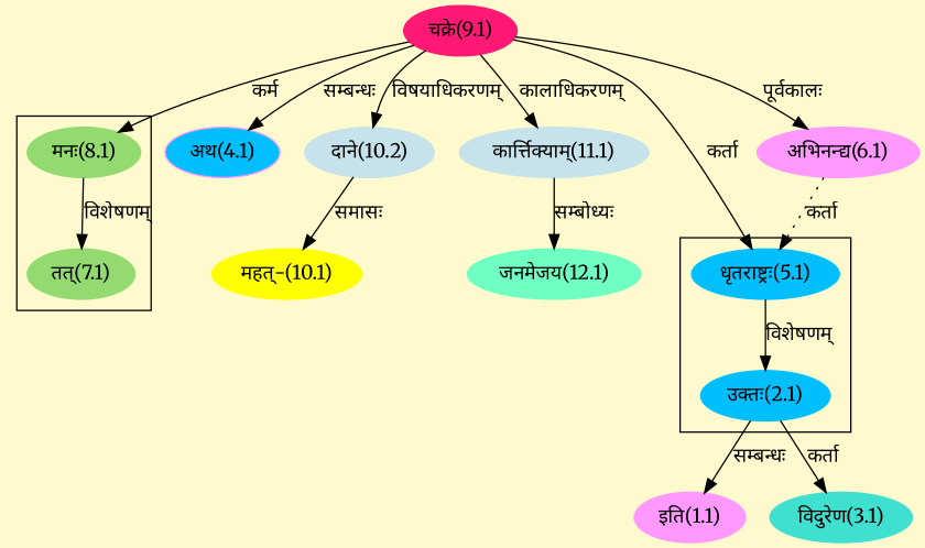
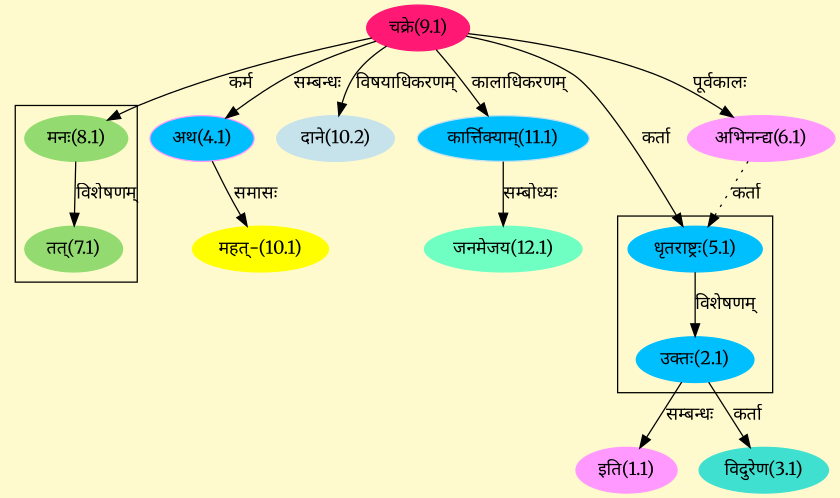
  digraph {
    bgcolor=lemonchiffon1
    compound=true
    fontname=Merriweather
    rankdir=BT
    node [color="#FF99FF" fontname=Merriweather style=filled]
    edge [dir=back fontname=Merriweather]
    n1 [color="#00BFFF" label="उक्तः(2.1)"]
    n2 [color="#00BFFF" label="धृतराष्ट्रः(5.1)"]
    n3 [color="#93DB70" label="तत्(7.1)"]
    n4 [color="#93DB70" label="मनः(8.1)"]
    n5 [color="#FF1975" label="चक्रे(9.1)"]
    n6 [label="अभिनन्द्य(6.1)"]
    n7 [label="इति(1.1)"]
    n8 [color="#40E0D0" label="विदुरेण(3.1)"]
    n9 [fillcolor="#00BFFF" label="अथ(4.1)"]
    n10 [color="#FFFF00" label="महत्-(10.1)"]
    n11 [color="#C6E2EB" label="दाने(10.2)"]
-   n12 [color="#C6E2EB" label="कार्त्तिक्याम्(11.1)"]
+   n12 [color="#C6E2EB" label="कार्त्तिक्याम्(11.1)" fillcolor="#00BFFF"]
    n13 [color="#6FFFC3" label="जनमेजय(12.1)"]
    subgraph cluster_1 {
      n1
      n2
    }
    subgraph cluster_2 {
      n3
      n4
    }
    n1 -> n2 [label="विशेषणम्"]
    n2 -> n5 [label="कर्ता"]
    n2 -> n6 [label="कर्ता" style=dotted]
    n3 -> n4 [label="विशेषणम्"]
    n4 -> n5 [label="कर्म"]
    n6 -> n5 [label="पूर्वकालः"]
    n7 -> n1 [label="सम्बन्धः"]
    n8 -> n1 [label="कर्ता"]
    n9 -> n5 [label="सम्बन्धः"]
-   n10 -> n11 [label="समासः"]
+   n10 -> n9 [label="समासः"]
    n11 -> n5 [label="विषयाधिकरणम्"]
    n12 -> n5 [label="कालाधिकरणम्"]
    n13 -> n12 [label="सम्बोध्यः"]
  }
